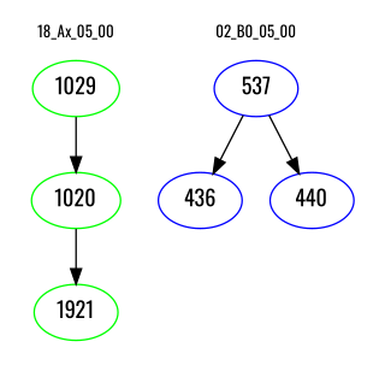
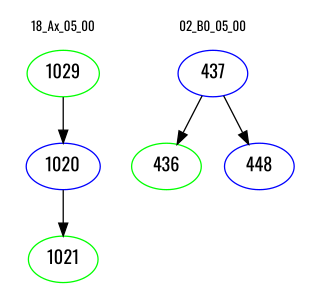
  digraph {
    fontname=Oswald
    node [color=blue fontname=Oswald]
    edge [color=black fontname=Oswald]
-   n1 [color=green label=1020]
-   n2 [color=green label=1921]
+   n1 [label=1020]
+   n2 [color=green label=1021]
    n3 [color=green label=1029]
-   n4 [label=537]
-   n5 [label=436]
-   n6 [label=440]
+   n4 [label=437]
+   n5 [color=green label=436]
+   n6 [label=448]
    subgraph cluster_1 {
      color=white
      fontsize=10
      label="18_Ax_05_00"
      n1
      n2
      n3
    }
    subgraph cluster_2 {
      color=white
      fontsize=10
      label="02_B0_05_00"
      n4
      n5
      n6
    }
    n1 -> n2
    n3 -> n1
    n4 -> n5
    n4 -> n6
  }
